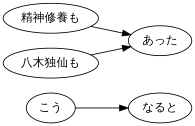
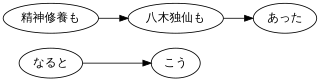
  digraph {
    fontname=Inter
    rankdir=LR
    node [fontname=Inter]
    edge [fontname=Inter]
    n1 [label="こう"]
    n2 [label="なると"]
    n3 [label="あった"]
    n4 [label="精神修養も"]
    n5 [label="八木独仙も"]
-   n1 -> n2
-   n4 -> n3
+   n2 -> n1
+   n4 -> n5
    n5 -> n3
  }
